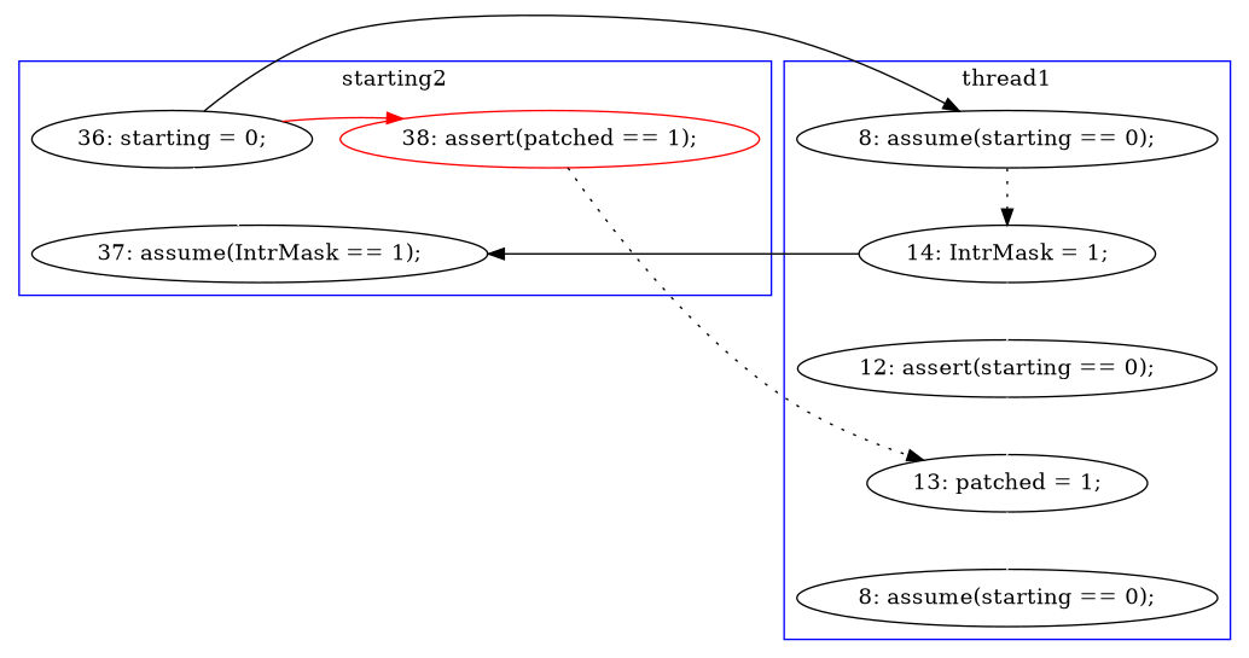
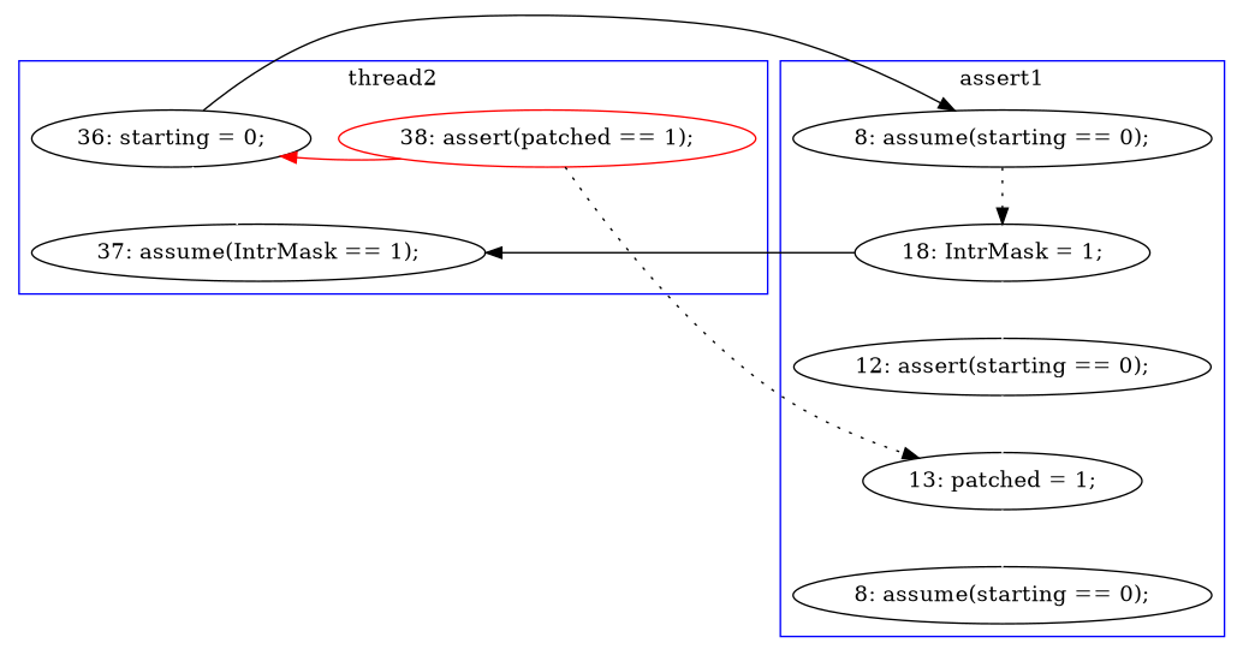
  digraph {
    edge [color=black style=solid]
    n1 [color=red label="38: assert(patched == 1);"]
    n2 [label="36: starting = 0;"]
    n3 [label="37: assume(IntrMask == 1);"]
    n4 [label="13: patched = 1;"]
-   n5 [label="14: IntrMask = 1;"]
+   n5 [label="18: IntrMask = 1;"]
    n6 [label="8: assume(starting == 0);"]
    n7 [label="12: assert(starting == 0);"]
    n8 [label="8: assume(starting == 0);"]
    subgraph cluster_1 {
      color=blue
-     label=starting2
+     label=thread2
      n1
      n2
      n3
    }
    subgraph cluster_2 {
      color=blue
-     label=thread1
+     label=assert1
      n4
      n5
      n6
      n7
      n8
    }
-   n2 -> n1 [color=red constraint=false]
+   n1 -> n2 [color=red constraint=false]
    n1 -> n4 [constraint=false style=dotted]
    n2 -> n3 [color=white]
    n2 -> n6 [constraint=false]
    n4 -> n8 [color=white]
    n5 -> n3 [constraint=false]
    n5 -> n7 [color=white]
    n6 -> n5 [style=dotted]
    n7 -> n4 [color=white]
  }
